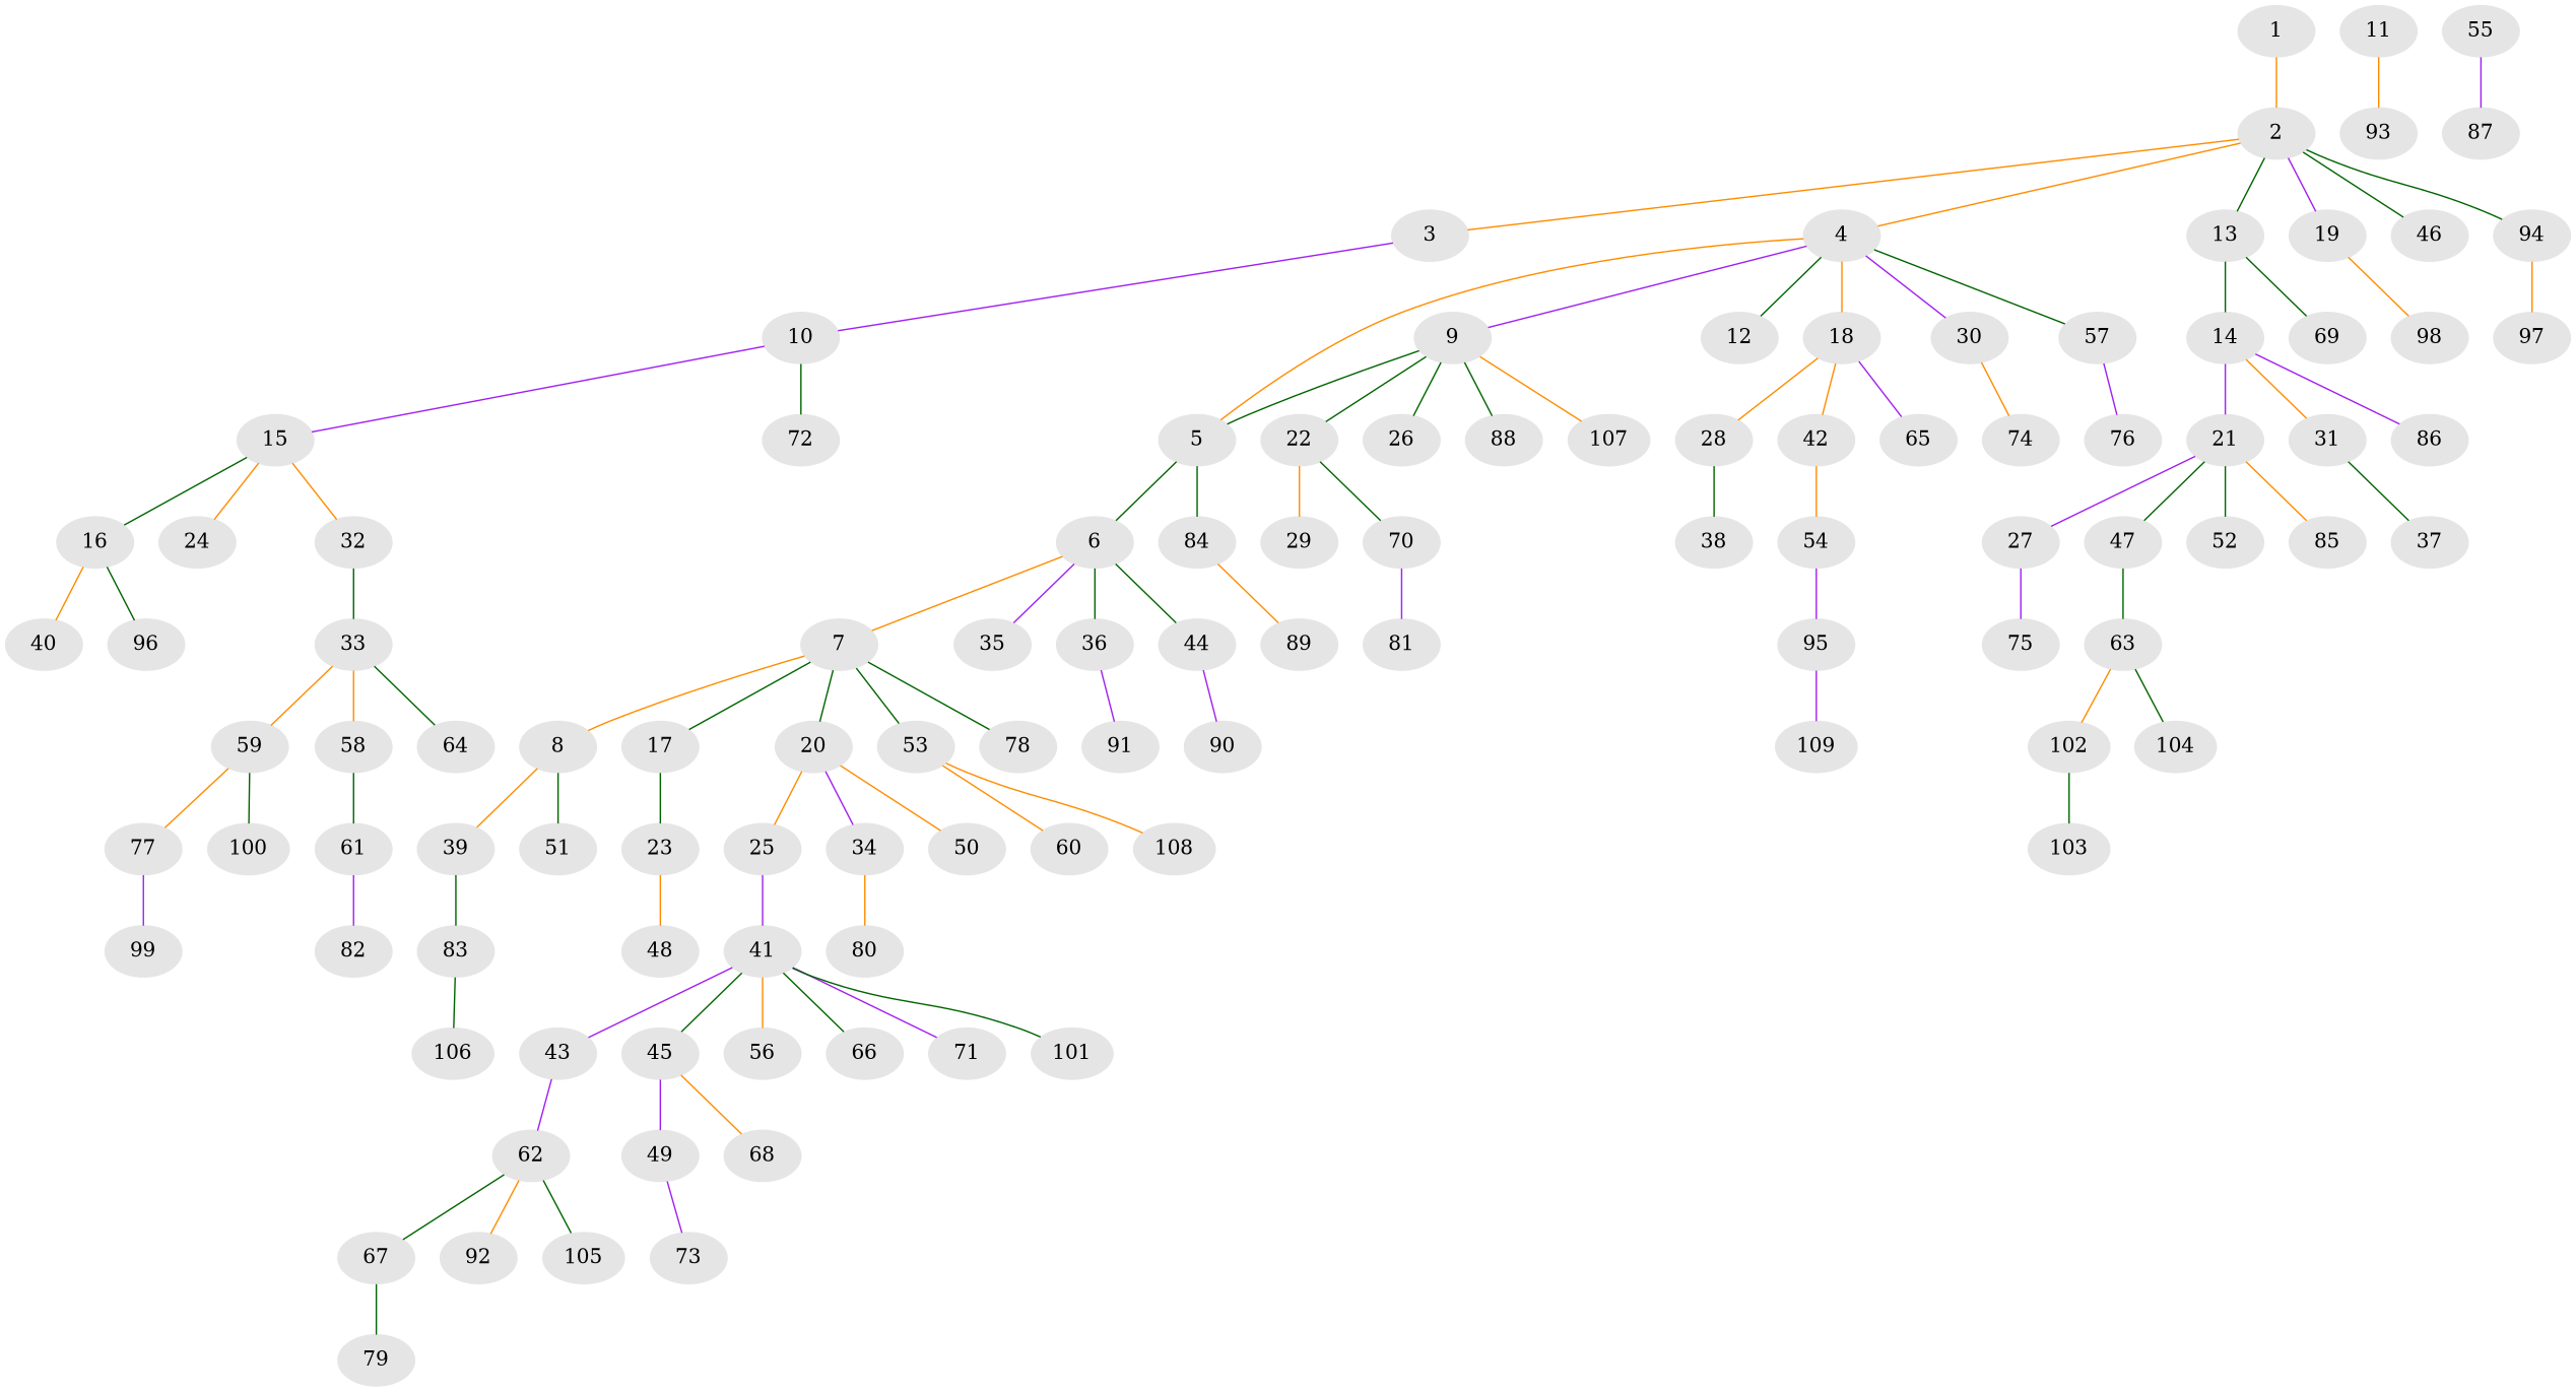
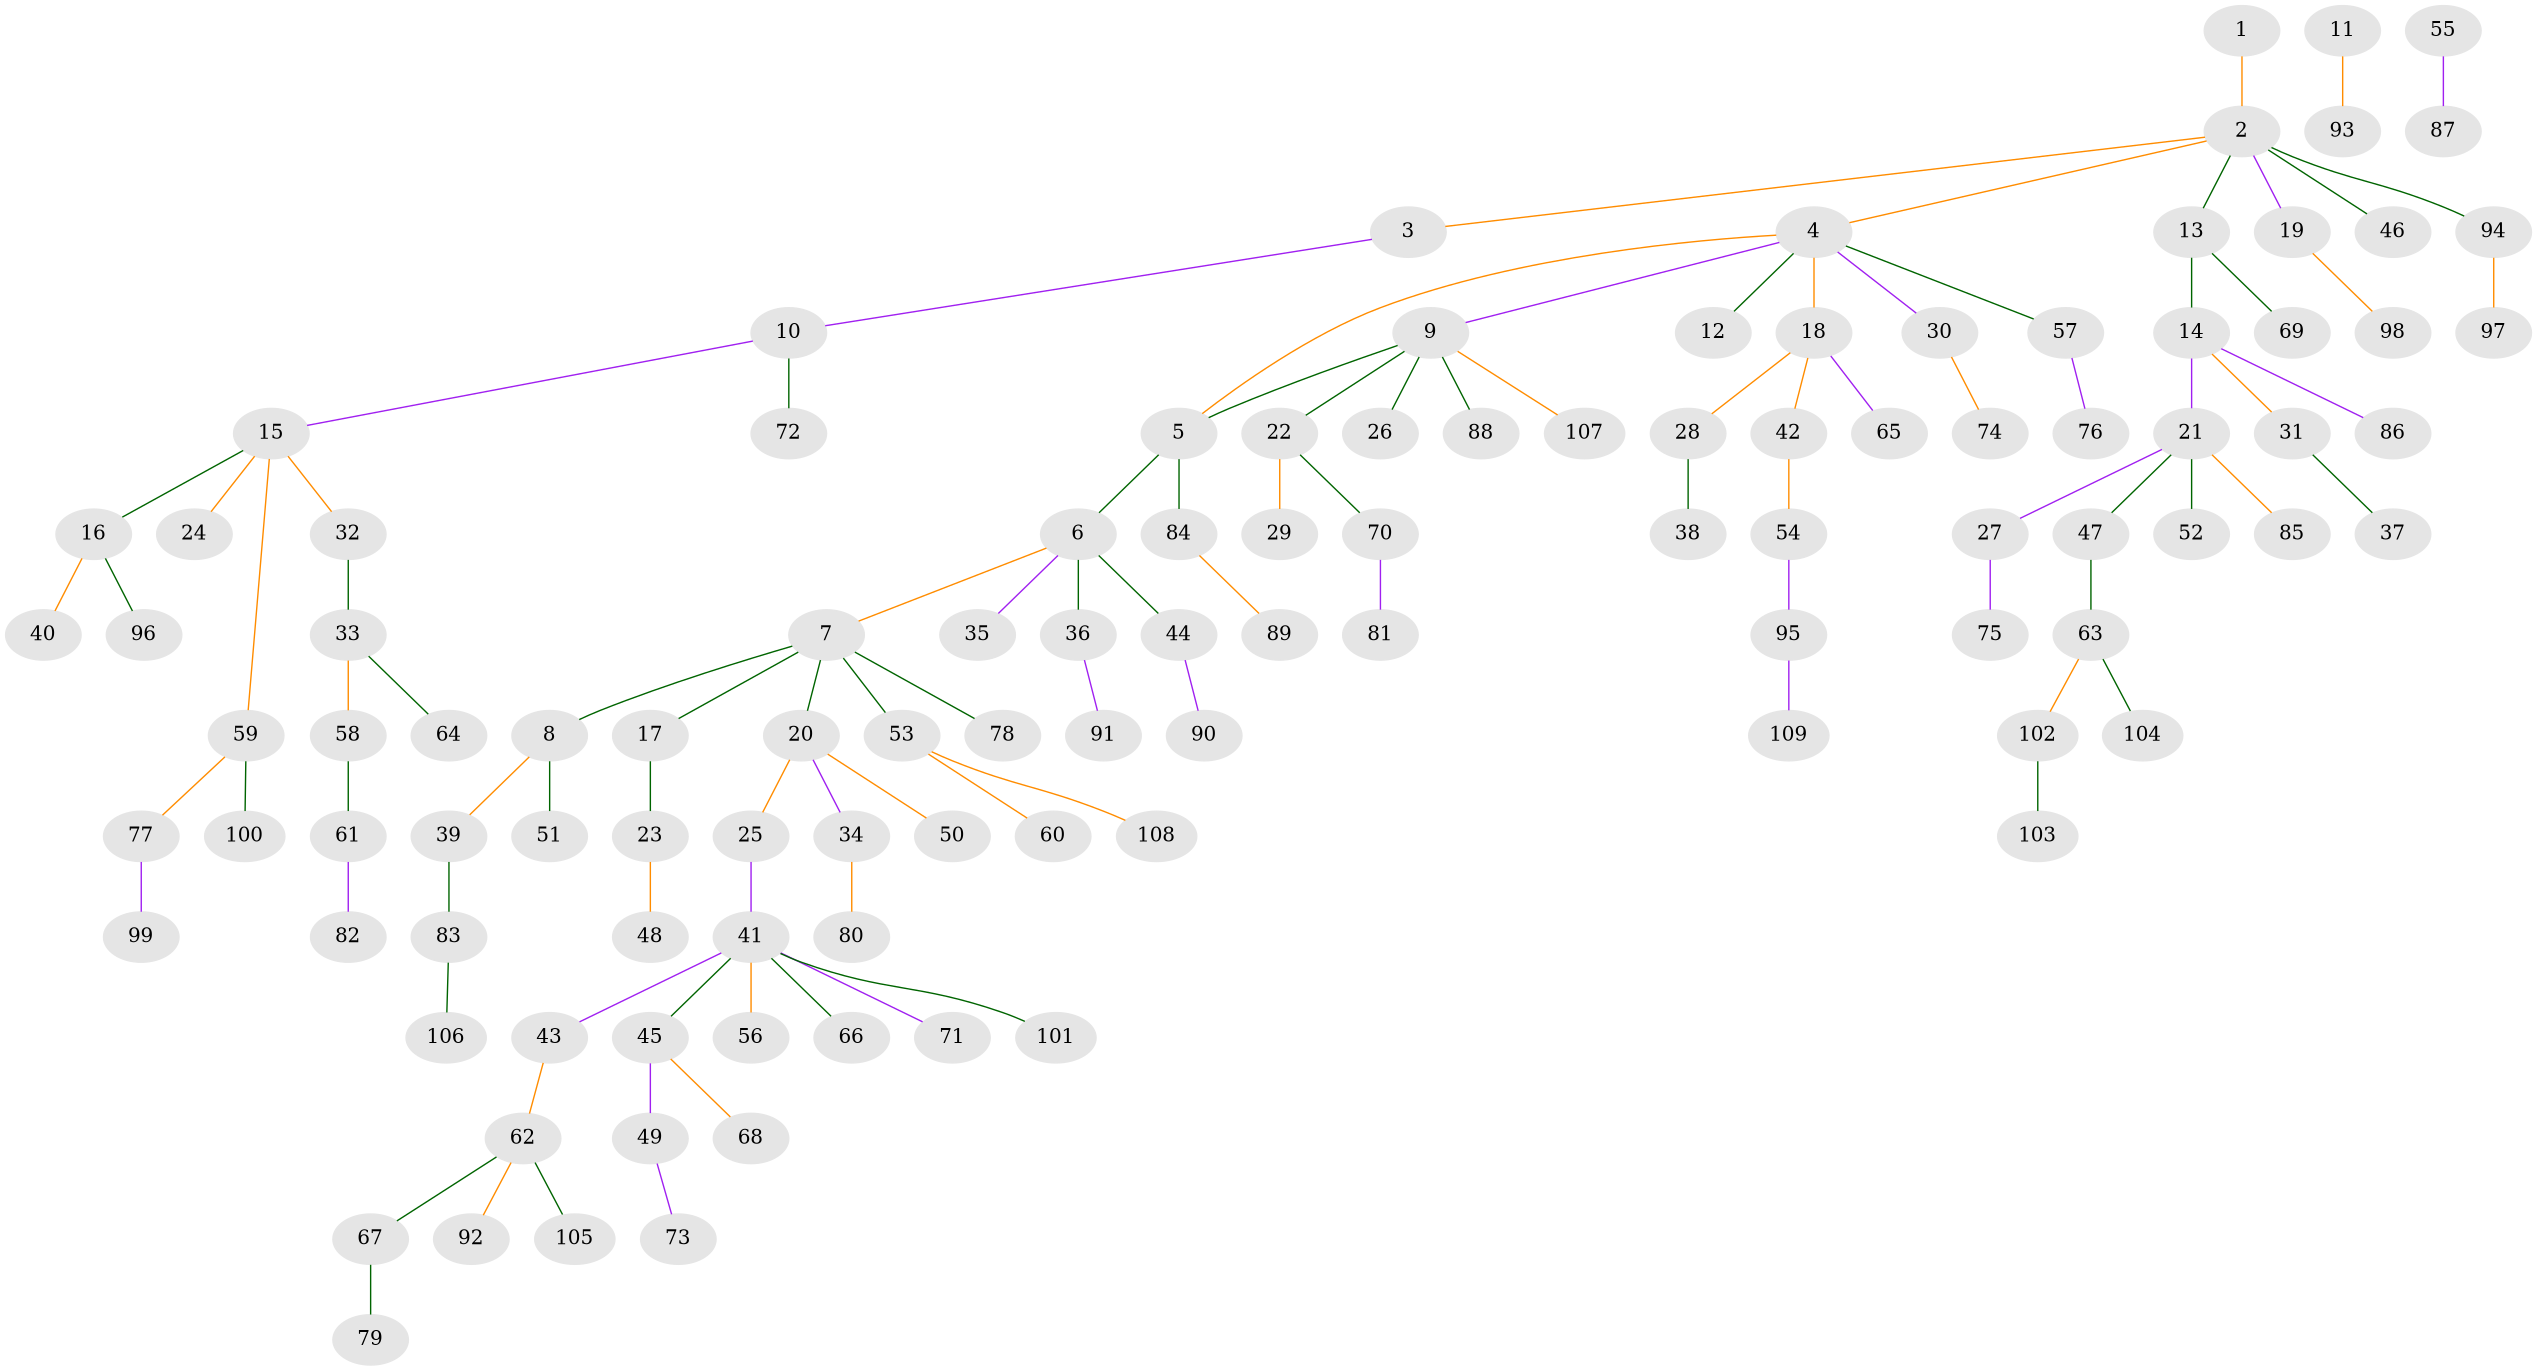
  graph {
    node [color=gray90 style=filled]
    edge [color=darkgreen]
    1
    2
    3
    4
    13
    19
    46
    94
    10
    5
    9
    12
    18
    30
    57
    14
    69
    98
    97
    15
    72
    6
    84
    22
    26
    88
    107
    28
    42
    65
    74
    76
    7
    35
    36
    44
    89
    8
    17
    20
    53
    78
    91
    90
    39
    51
    23
    25
    34
    50
    60
    108
    83
    11
    93
    29
    70
    16
    24
    32
    59
    21
    31
    86
    27
    47
    52
    85
    37
    40
    96
    33
    77
    100
    48
    38
    54
    41
    80
    75
    63
    81
    43
    45
    56
    66
    71
    101
    58
    64
    61
    106
    62
    49
    68
    95
    67
    92
    105
    73
    55
    87
    102
    104
    109
    82
    99
    79
    103
    1 -- 2 [color=darkorange]
    2 -- 3 [color=darkorange]
    2 -- 4 [color=darkorange]
    2 -- 13
    2 -- 19 [color=purple]
    2 -- 46
    2 -- 94
    3 -- 10 [color=purple]
    4 -- 5 [color=darkorange]
    4 -- 9 [color=purple]
    4 -- 12
    4 -- 18 [color=darkorange]
    4 -- 30 [color=purple]
    4 -- 57
    13 -- 14
    13 -- 69
    19 -- 98 [color=darkorange]
    94 -- 97 [color=darkorange]
    10 -- 15 [color=purple]
    10 -- 72
    5 -- 6
    5 -- 84
    9 -- 5
    9 -- 22
    9 -- 26
    9 -- 88
    9 -- 107 [color=darkorange]
    18 -- 28 [color=darkorange]
    18 -- 42 [color=darkorange]
    18 -- 65 [color=purple]
    30 -- 74 [color=darkorange]
    57 -- 76 [color=purple]
    14 -- 21 [color=purple]
    14 -- 31 [color=darkorange]
    14 -- 86 [color=purple]
    15 -- 16
    15 -- 24 [color=darkorange]
    15 -- 32 [color=darkorange]
-   33 -- 59 [color=darkorange]
+   15 -- 59 [color=darkorange]
    6 -- 7 [color=darkorange]
    6 -- 35 [color=purple]
    6 -- 36
    6 -- 44
    84 -- 89 [color=darkorange]
    22 -- 29 [color=darkorange]
    22 -- 70
    28 -- 38
    42 -- 54 [color=darkorange]
-   7 -- 8 [color=darkorange]
+   7 -- 8
    7 -- 17
    7 -- 20
    7 -- 53
    7 -- 78
    36 -- 91 [color=purple]
    44 -- 90 [color=purple]
    8 -- 39 [color=darkorange]
    8 -- 51
    17 -- 23
    20 -- 25 [color=darkorange]
    20 -- 34 [color=purple]
    20 -- 50 [color=darkorange]
    53 -- 60 [color=darkorange]
    53 -- 108 [color=darkorange]
    39 -- 83
    23 -- 48 [color=darkorange]
    25 -- 41 [color=purple]
    34 -- 80 [color=darkorange]
    83 -- 106
    11 -- 93 [color=darkorange]
    70 -- 81 [color=purple]
    16 -- 40 [color=darkorange]
    16 -- 96
    32 -- 33
    59 -- 77 [color=darkorange]
    59 -- 100
    21 -- 27 [color=purple]
    21 -- 47
    21 -- 52
    21 -- 85 [color=darkorange]
    31 -- 37
    27 -- 75 [color=purple]
    47 -- 63
    33 -- 58 [color=darkorange]
    33 -- 64
    77 -- 99 [color=purple]
    54 -- 95 [color=purple]
    41 -- 43 [color=purple]
    41 -- 45
    41 -- 56 [color=darkorange]
    41 -- 66
    41 -- 71 [color=purple]
    41 -- 101
    63 -- 102 [color=darkorange]
    63 -- 104
-   43 -- 62 [color=purple]
+   43 -- 62 [color=darkorange]
    45 -- 49 [color=purple]
    45 -- 68 [color=darkorange]
    58 -- 61
    61 -- 82 [color=purple]
    62 -- 67
    62 -- 92 [color=darkorange]
    62 -- 105
    49 -- 73 [color=purple]
    95 -- 109 [color=purple]
    67 -- 79
    55 -- 87 [color=purple]
    102 -- 103
  }
